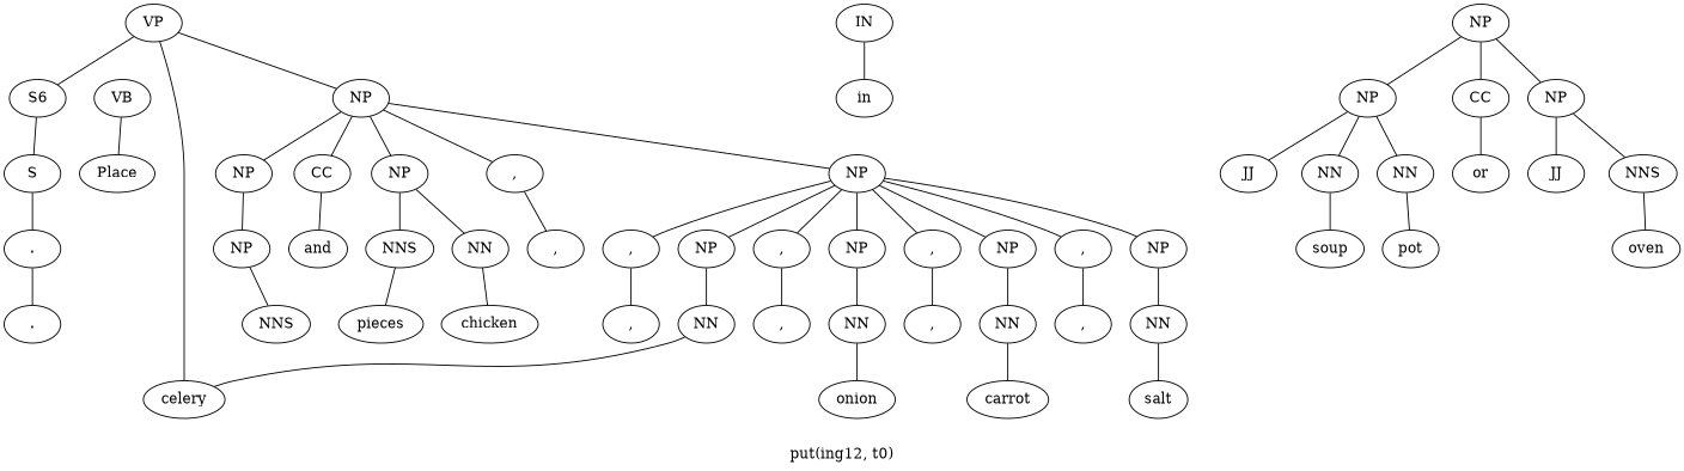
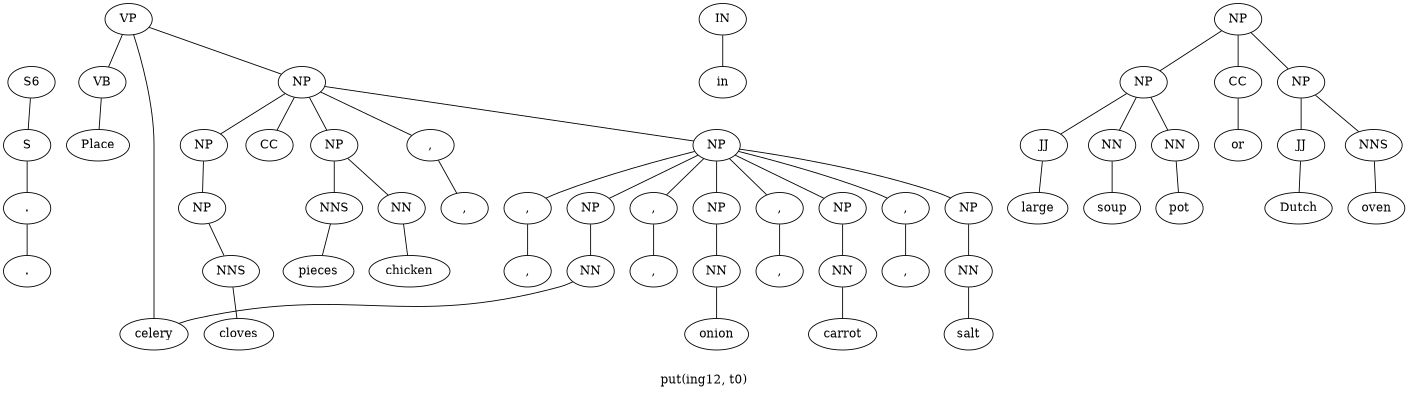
  graph {
    label="put(ing12, t0)"
    n1 [label=S6]
    n2 [label=S]
    n3 [label="."]
    n4 [label=VP]
    n5 [label=VB]
    n6 [label=NP]
    n7 [label="."]
    n8 [label=Place]
    n9 [label=NP]
    n10 [label=","]
    n11 [label=NP]
    n12 [label=CC]
    n13 [label=NP]
    n14 [label=NN]
    n15 [label=NNS]
    n16 [label=","]
    n17 [label=NP]
    n18 [label=","]
    n19 [label=NP]
    n20 [label=","]
    n21 [label=NP]
    n22 [label=","]
    n23 [label=NP]
    n24 [label=","]
-   n25 [label=and]
    n26 [label=NP]
    n27 [label=chicken]
    n28 [label=pieces]
    n29 [label=NN]
    n30 [label=","]
    n31 [label=NN]
    n32 [label=","]
    n33 [label=NN]
    n34 [label=","]
    n35 [label=NN]
    n36 [label=","]
    n37 [label=onion]
    n38 [label=celery]
    n39 [label=carrot]
    n40 [label=salt]
    n41 [label=NNS]
+   n42 [label=cloves]
    n43 [label=IN]
    n44 [label=in]
    n45 [label=NP]
    n46 [label=NP]
    n47 [label=CC]
    n48 [label=NP]
    n49 [label=JJ]
    n50 [label=NN]
    n51 [label=NN]
    n52 [label=or]
    n53 [label=JJ]
    n54 [label=NNS]
+   n55 [label=large]
    n56 [label=soup]
    n57 [label=pot]
+   n58 [label=Dutch]
    n59 [label=oven]
    n1 -- n2
    n2 -- n3
    n3 -- n7
-   n4 -- n1
+   n4 -- n5
    n4 -- n6
    n5 -- n8
    n6 -- n9
    n6 -- n10
    n6 -- n11
    n6 -- n12
    n6 -- n13
    n9 -- n14
    n9 -- n15
    n10 -- n16
    n11 -- n17
    n11 -- n18
    n11 -- n19
    n11 -- n20
    n11 -- n21
    n11 -- n22
    n11 -- n23
    n11 -- n24
-   n12 -- n25
    n13 -- n26
    n14 -- n27
    n15 -- n28
    n17 -- n29
    n18 -- n30
    n19 -- n31
    n20 -- n32
    n21 -- n33
    n22 -- n34
    n23 -- n35
    n24 -- n36
    n26 -- n41
    n29 -- n37
    n31 -- n38
    n33 -- n39
    n35 -- n40
    n38 -- n4
+   n41 -- n42
    n43 -- n44
    n45 -- n46
    n45 -- n47
    n45 -- n48
    n46 -- n49
    n46 -- n50
    n46 -- n51
    n47 -- n52
    n48 -- n53
    n48 -- n54
+   n49 -- n55
    n50 -- n56
    n51 -- n57
+   n53 -- n58
    n54 -- n59
  }
